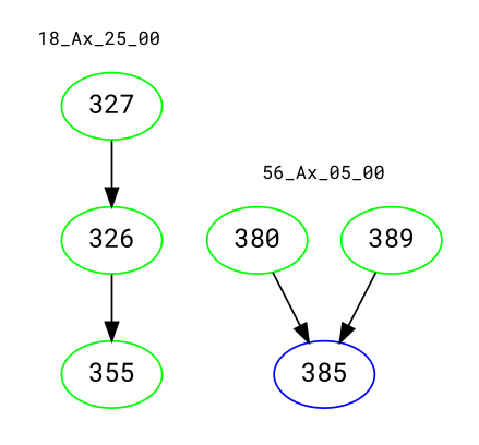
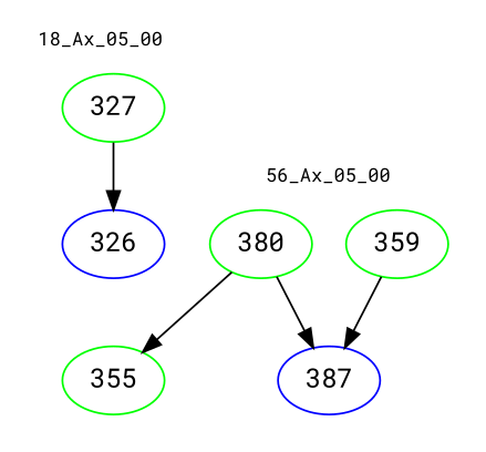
  digraph {
    fontname="Roboto Mono"
    node [color=green fontname="Roboto Mono"]
    edge [color=black fontname="Roboto Mono"]
    n1 [label=327]
-   n2 [label=326]
+   n2 [color=blue label=326]
    n3 [label=355]
-   n4 [label=389]
-   n5 [color=blue label=385]
+   n4 [label=359]
+   n5 [color=blue label=387]
    n6 [label=380]
    subgraph cluster_1 {
      color=white
      fontsize=10
-     label="18_Ax_25_00"
+     label="18_Ax_05_00"
      n1
      n2
      n3
    }
    subgraph cluster_2 {
      color=white
      fontsize=10
      label="56_Ax_05_00"
      n4
      n5
      n6
    }
    n1 -> n2
-   n2 -> n3
+   n6 -> n3
    n4 -> n5
    n6 -> n5
  }
